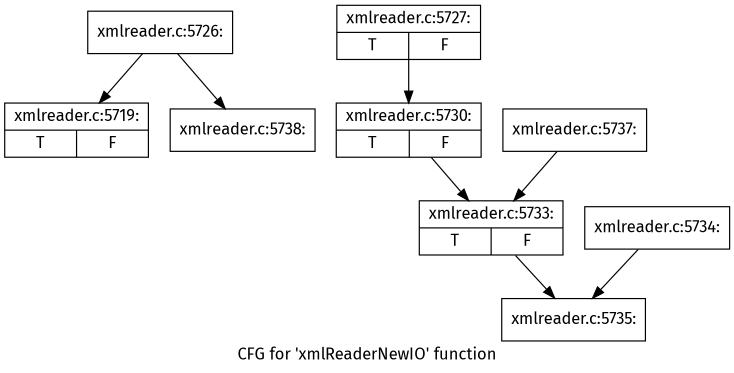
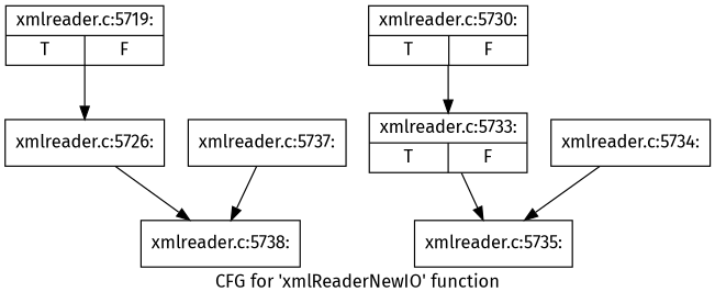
  digraph {
    fontname="Fira Sans"
    label="CFG for 'xmlReaderNewIO' function"
    node [fontname="Fira Sans" shape=record]
    edge [fontname="Fira Sans"]
    n1 [label="{xmlreader.c:5719:|{<s0>T|<s1>F}}"]
    n2 [label="{xmlreader.c:5726:}"]
    n3 [label="{xmlreader.c:5738:}"]
-   n4 [label="{xmlreader.c:5727:|{<s0>T|<s1>F}}"]
    n5 [label="{xmlreader.c:5730:|{<s0>T|<s1>F}}"]
    n6 [label="{xmlreader.c:5733:|{<s0>T|<s1>F}}"]
    n7 [label="{xmlreader.c:5735:}"]
    n8 [label="{xmlreader.c:5737:}"]
    n9 [label="{xmlreader.c:5734:}"]
-   n2 -> n1
+   n1 -> n2
    n2 -> n3
-   n4 -> n5
    n5 -> n6
    n6 -> n7
-   n8 -> n6
+   n8 -> n3
    n9 -> n7
  }
